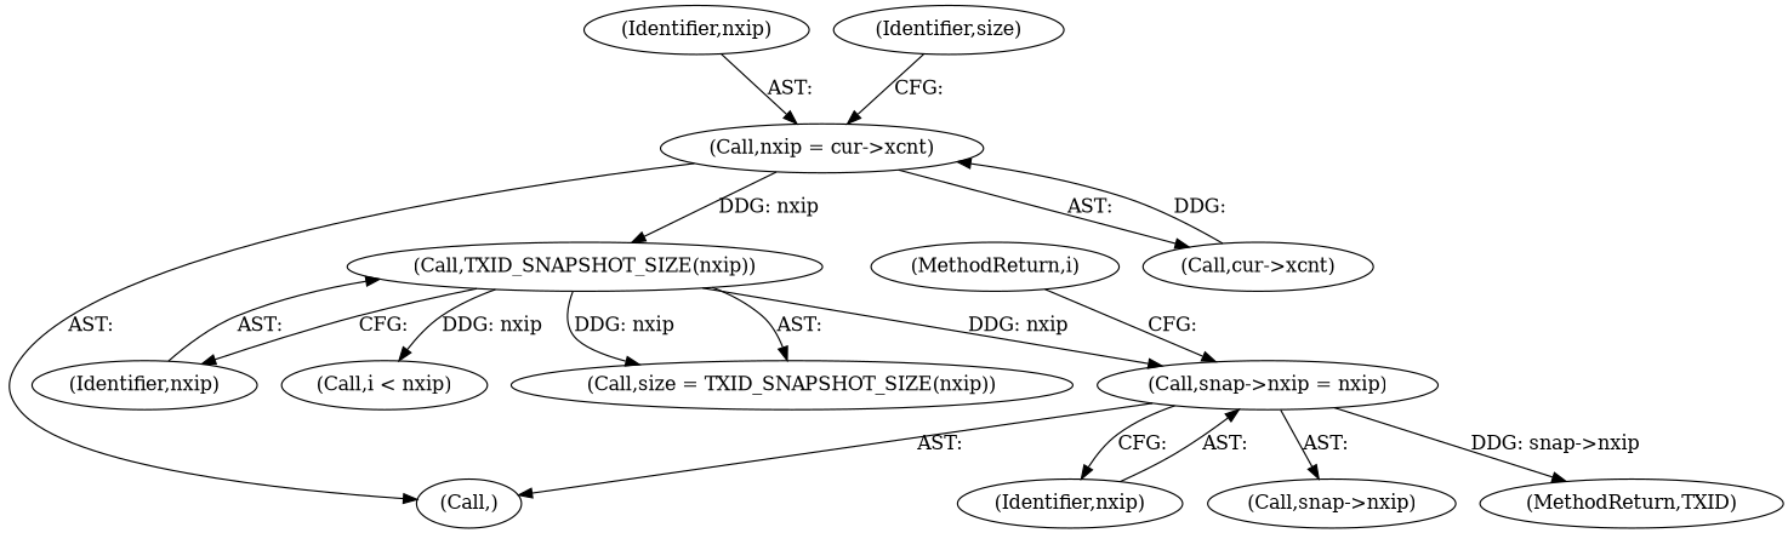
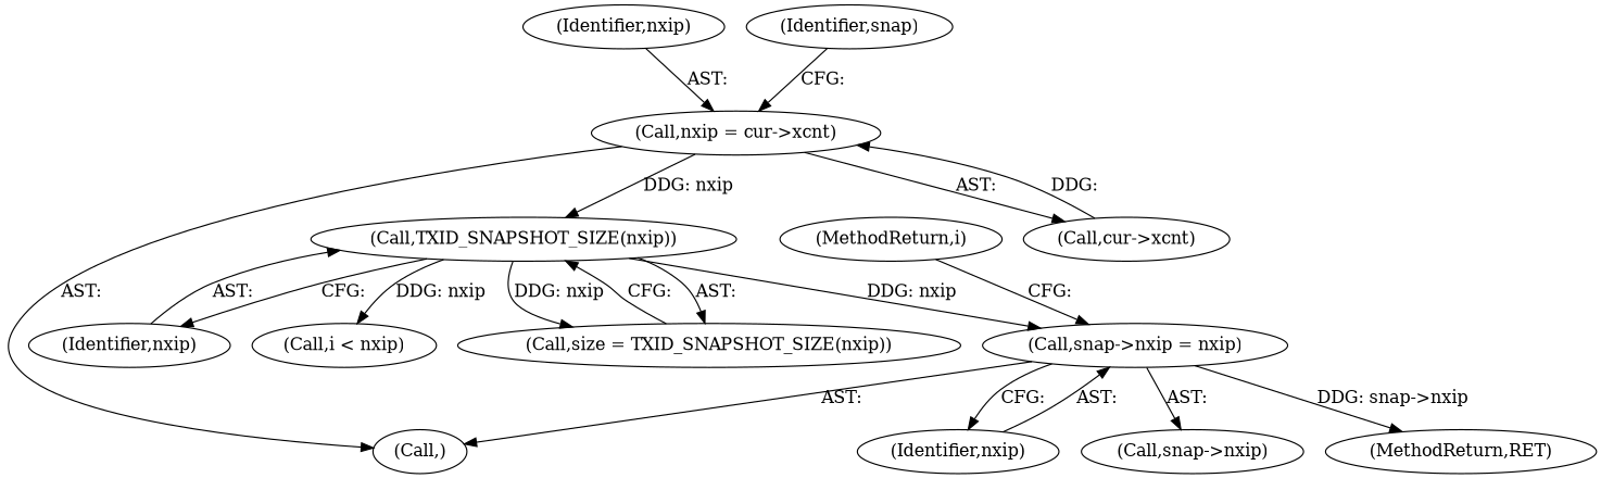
  digraph {
    n1 [label="(Call,snap->nxip = nxip)"]
-   n2 [label="(MethodReturn,TXID)"]
+   n2 [label="(MethodReturn,RET)"]
    n3 [label="(Call,)"]
    n4 [label="(Identifier,nxip)"]
    n5 [label="(Call,snap->nxip)"]
    n6 [label="(Call,TXID_SNAPSHOT_SIZE(nxip))"]
    n7 [label="(Identifier,nxip)"]
    n8 [label="(Call,i < nxip)"]
    n9 [label="(Call,size = TXID_SNAPSHOT_SIZE(nxip))"]
    n10 [label="(Call,nxip = cur->xcnt)"]
    n11 [label="(Call,cur->xcnt)"]
    n12 [label="(MethodReturn,i)"]
    n13 [label="(Identifier,nxip)"]
-   n14 [label="(Identifier,size)"]
+   n14 [label="(Identifier,snap)"]
    n1 -> n2 [label="DDG: snap->nxip"]
    n1 -> n3 [label="AST: "]
    n1 -> n4 [label="CFG: "]
    n1 -> n5 [label="AST: "]
    n4 -> n1 [label="AST: "]
    n6 -> n1 [label="DDG: nxip"]
    n6 -> n7 [label="CFG: "]
    n6 -> n8 [label="DDG: nxip"]
    n6 -> n9 [label="AST: "]
    n6 -> n9 [label="DDG: nxip"]
    n7 -> n6 [label="AST: "]
+   n9 -> n6 [label="CFG: "]
    n10 -> n3 [label="AST: "]
    n10 -> n6 [label="DDG: nxip"]
    n10 -> n11 [label="AST: "]
    n11 -> n10 [label="DDG: "]
    n12 -> n1 [label="CFG: "]
    n13 -> n10 [label="AST: "]
    n14 -> n10 [label="CFG: "]
  }
